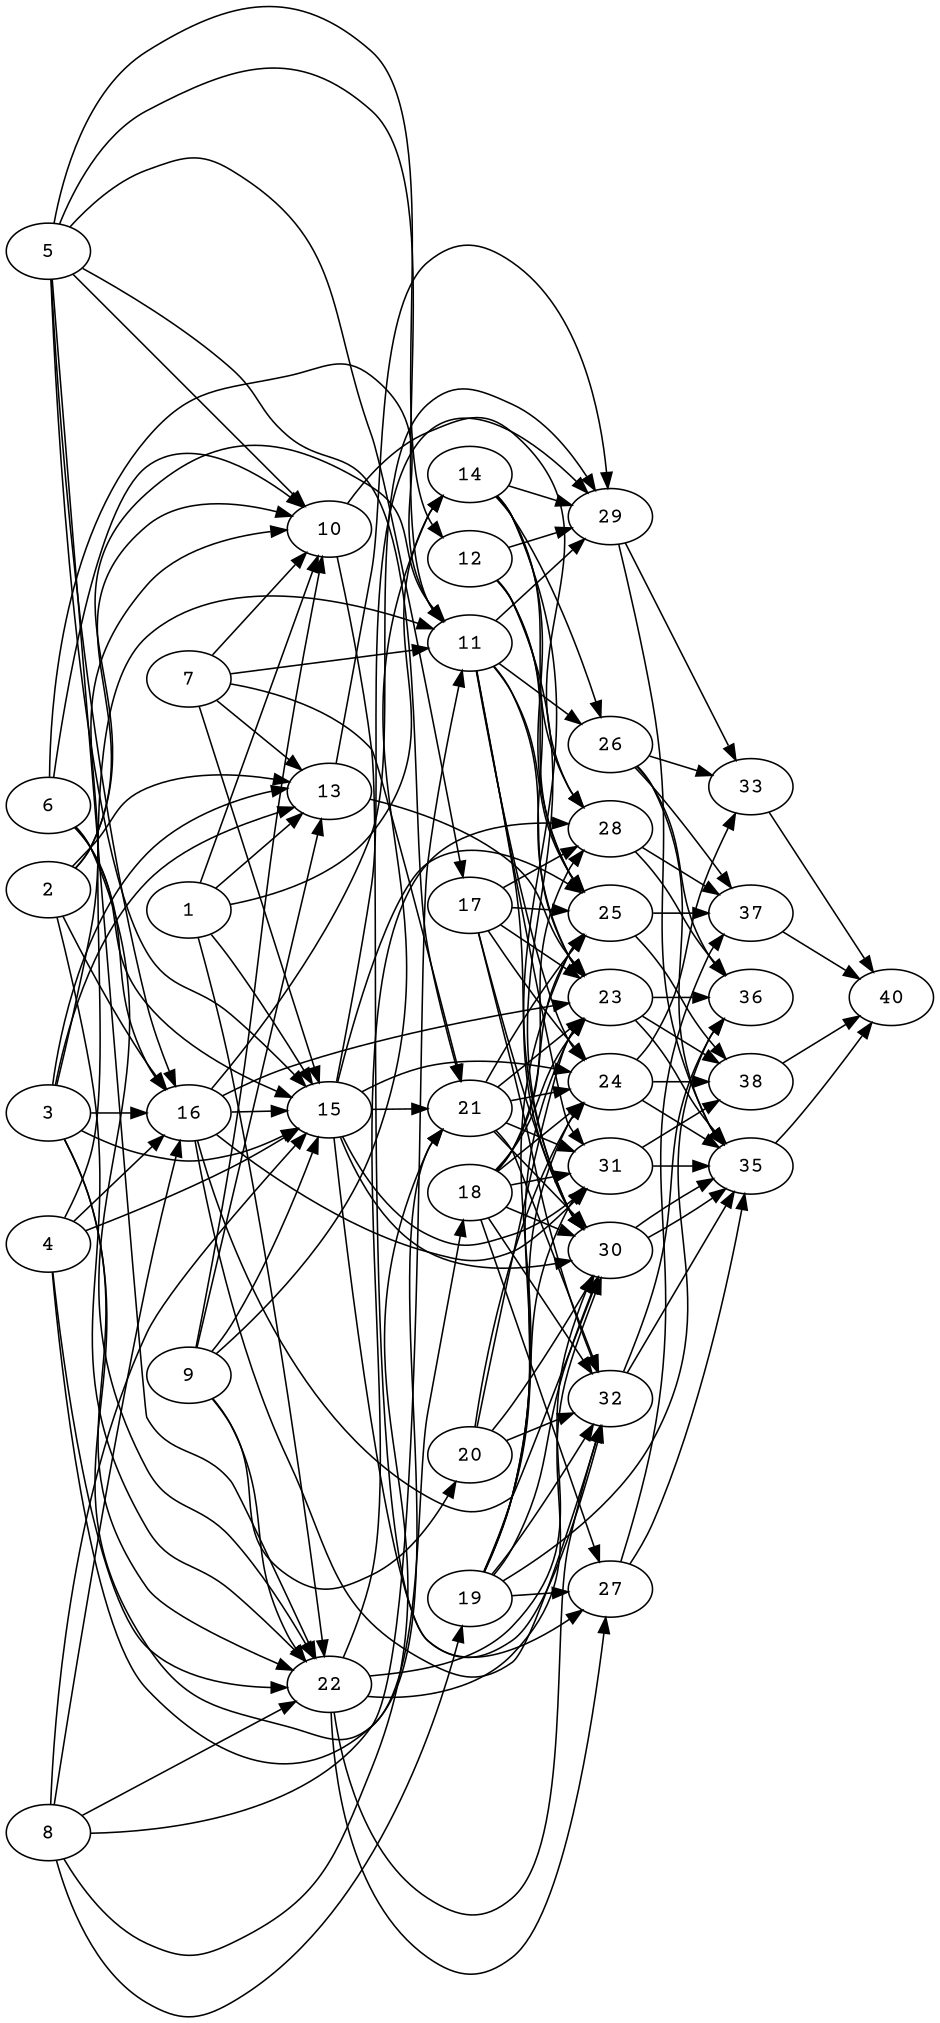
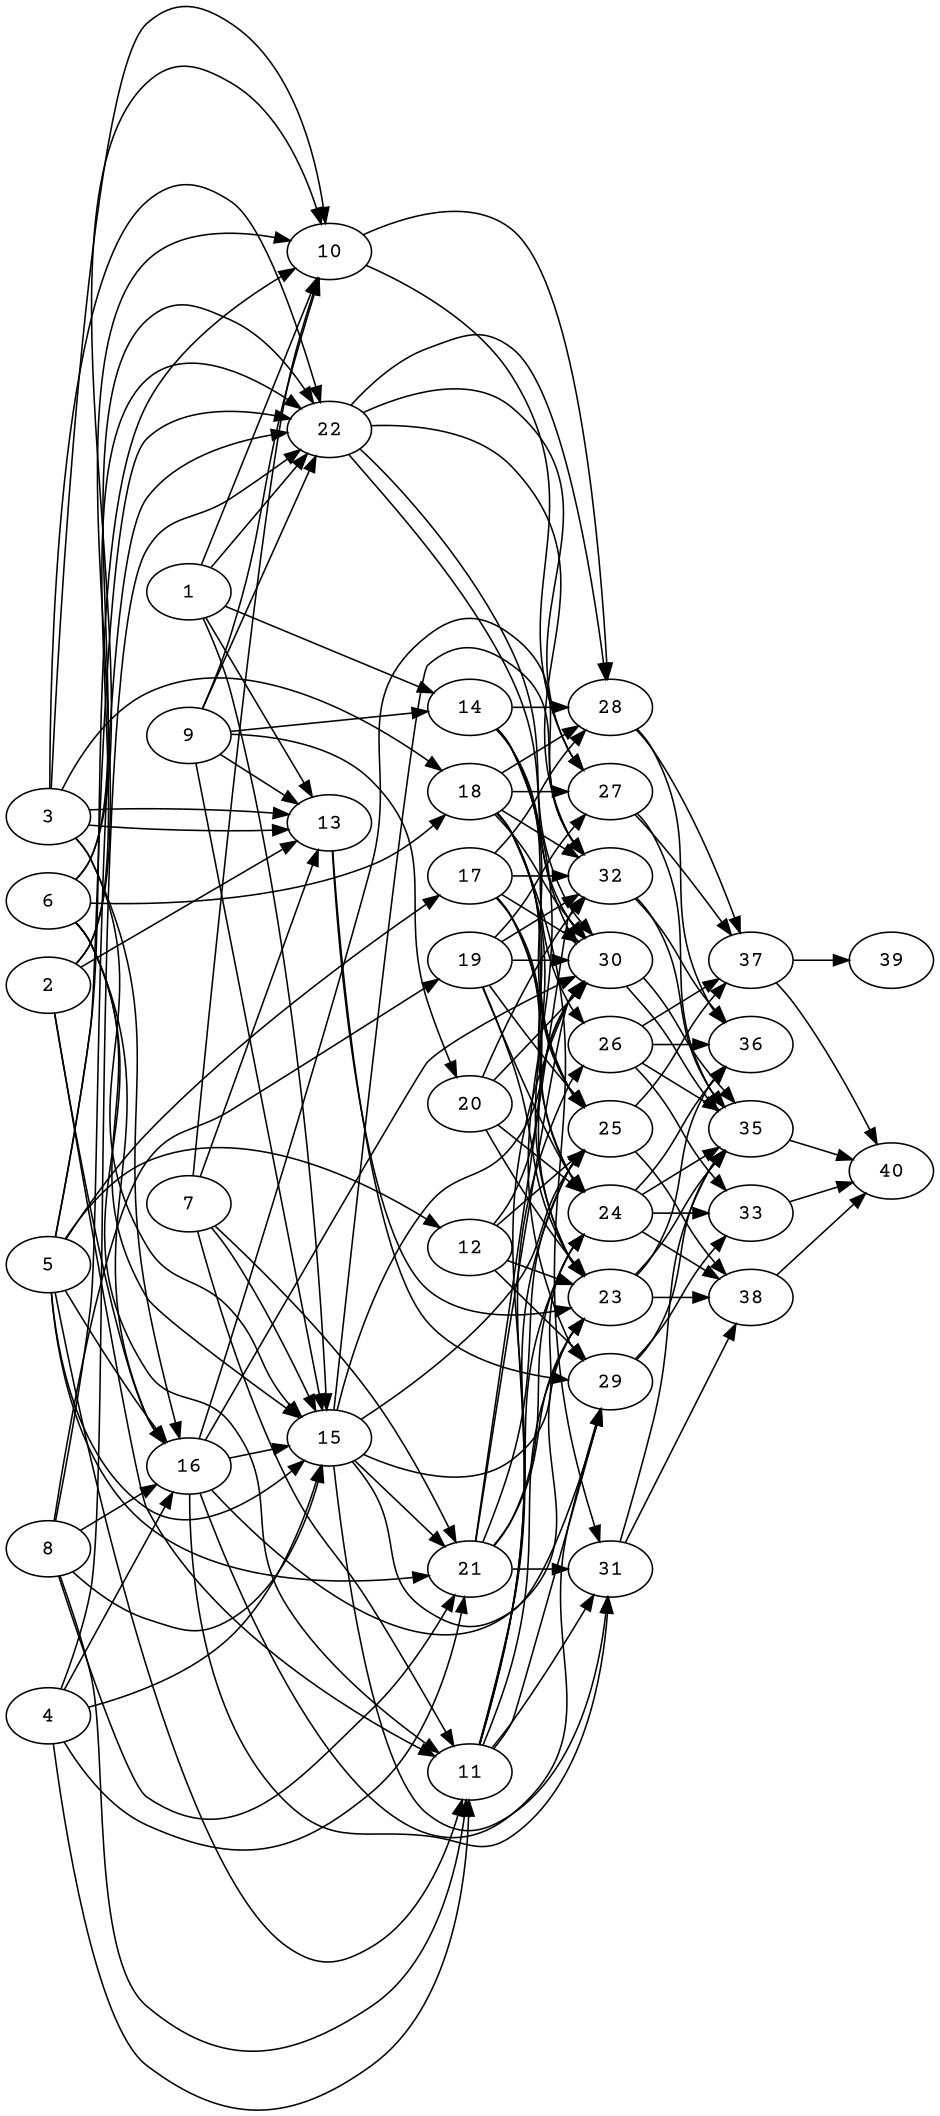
  digraph {
    fontname="Courier Prime"
    rankdir=LR
    node [alpha=0.06 fontname="Courier Prime"]
    edge [fontname="Courier Prime"]
    1 [alpha=0.08 expect_size=14880768]
    10 [expect_size=43057152]
    13 [alpha=0.07 expect_size=34717696]
    14 [alpha=0.12 expect_size=37260288]
    15 [alpha=0.18 expect_size=37585920]
    22 [alpha=0.07 expect_size=15578112]
    27 [alpha=0.19 expect_size=21318656]
    28 [expect_size=11486208]
    23 [alpha=0.11 expect_size=46522368]
    29 [alpha=0.19 expect_size=50123776]
    25 [alpha=0.17 expect_size=45274112]
    26 [alpha=0.08 expect_size=40718336]
    30 [alpha=0.07 expect_size=32569344]
    24 [alpha=0.19 expect_size=16899072]
    31 [alpha=0.18 expect_size=21116928]
    32 [alpha=0.17 expect_size=25407488]
    21 [alpha=0.02 expect_size=43199488]
    35 [alpha=0.14 expect_size=17932288]
    37 [alpha=0.17 expect_size=29175808]
    36 [alpha=0.18 expect_size=9857024]
    38 [alpha=0.18 expect_size=26190848]
    33 [alpha=0.09 expect_size=40860672]
    2 [alpha=0.03 expect_size=47850496]
    11 [alpha=0.08 expect_size=8979456]
    16 [alpha=0.12 expect_size=16002048]
    3 [alpha=0.01 expect_size=5432320]
    18 [alpha=0.16 expect_size=8722432]
    4 [alpha=0.00 expect_size=11717632]
    5 [alpha=0.11 expect_size=29074432]
    12 [alpha=0.13 expect_size=26923008]
    17 [alpha=0.16 expect_size=41268224]
    6 [alpha=0.11 expect_size=38162432]
    7 [expect_size=49915904]
    8 [alpha=0.02 expect_size=44212224]
    19 [alpha=0.13 expect_size=13936640]
    9 [expect_size=18630656]
    20 [alpha=0.15 expect_size=28236800]
    40 [alpha=0.16 expect_size=36425728]
+   39 [alpha=0.02 expect_size=39873536]
    1 -> 10
    1 -> 13
    1 -> 14
    1 -> 15
    1 -> 22
    10 -> 27
    10 -> 28
    13 -> 23
    13 -> 29
    14 -> 28
    14 -> 29
    14 -> 25
    14 -> 26
    14 -> 30
    15 -> 29
    15 -> 25
    15 -> 30
    15 -> 24
    15 -> 31
    15 -> 32
    15 -> 21
    22 -> 27
    22 -> 28
    22 -> 30
    22 -> 30
    22 -> 32
    27 -> 35
    27 -> 37
    28 -> 37
    28 -> 36
    23 -> 35
    23 -> 36
    23 -> 38
    29 -> 35
    29 -> 33
    25 -> 37
    25 -> 38
    26 -> 35
    26 -> 37
    26 -> 36
    26 -> 33
    30 -> 35
    30 -> 35
    24 -> 35
-   19 -> 36
+   24 -> 36
    24 -> 38
    24 -> 33
    31 -> 35
    31 -> 38
    32 -> 35
    32 -> 36
    21 -> 23
    21 -> 25
    21 -> 30
    21 -> 24
    21 -> 31
    21 -> 32
    35 -> 40
    37 -> 40
+   37 -> 39
    38 -> 40
    33 -> 40
    2 -> 10
    2 -> 13
    2 -> 22
    2 -> 11
    2 -> 16
    11 -> 23
    11 -> 29
    11 -> 25
    11 -> 26
    11 -> 30
    11 -> 24
    11 -> 31
    16 -> 15
    16 -> 23
    16 -> 29
    16 -> 30
    16 -> 31
    16 -> 32
    3 -> 10
    3 -> 13
    3 -> 13
    3 -> 15
    3 -> 22
    3 -> 16
    3 -> 18
    18 -> 27
    18 -> 28
    18 -> 23
    18 -> 25
    18 -> 30
    18 -> 24
    18 -> 31
    18 -> 32
    4 -> 15
    4 -> 22
    4 -> 21
    4 -> 11
    4 -> 16
    5 -> 10
    5 -> 15
    5 -> 22
    5 -> 21
    5 -> 11
    5 -> 16
    5 -> 12
    5 -> 17
    12 -> 23
    12 -> 29
    12 -> 25
    12 -> 30
    17 -> 28
    17 -> 23
    17 -> 25
    17 -> 30
    17 -> 24
    17 -> 32
    6 -> 10
    6 -> 15
    6 -> 22
    6 -> 11
    6 -> 16
+   6 -> 18
    7 -> 10
    7 -> 13
    7 -> 15
    7 -> 21
    7 -> 11
    8 -> 15
    8 -> 22
    8 -> 21
    8 -> 11
    8 -> 16
    8 -> 19
    19 -> 27
    19 -> 23
    19 -> 25
    19 -> 30
    19 -> 24
-   19 -> 31
    19 -> 32
    9 -> 10
    9 -> 13
    9 -> 14
    9 -> 15
    9 -> 22
    9 -> 20
    20 -> 23
    20 -> 30
    20 -> 24
    20 -> 32
  }
